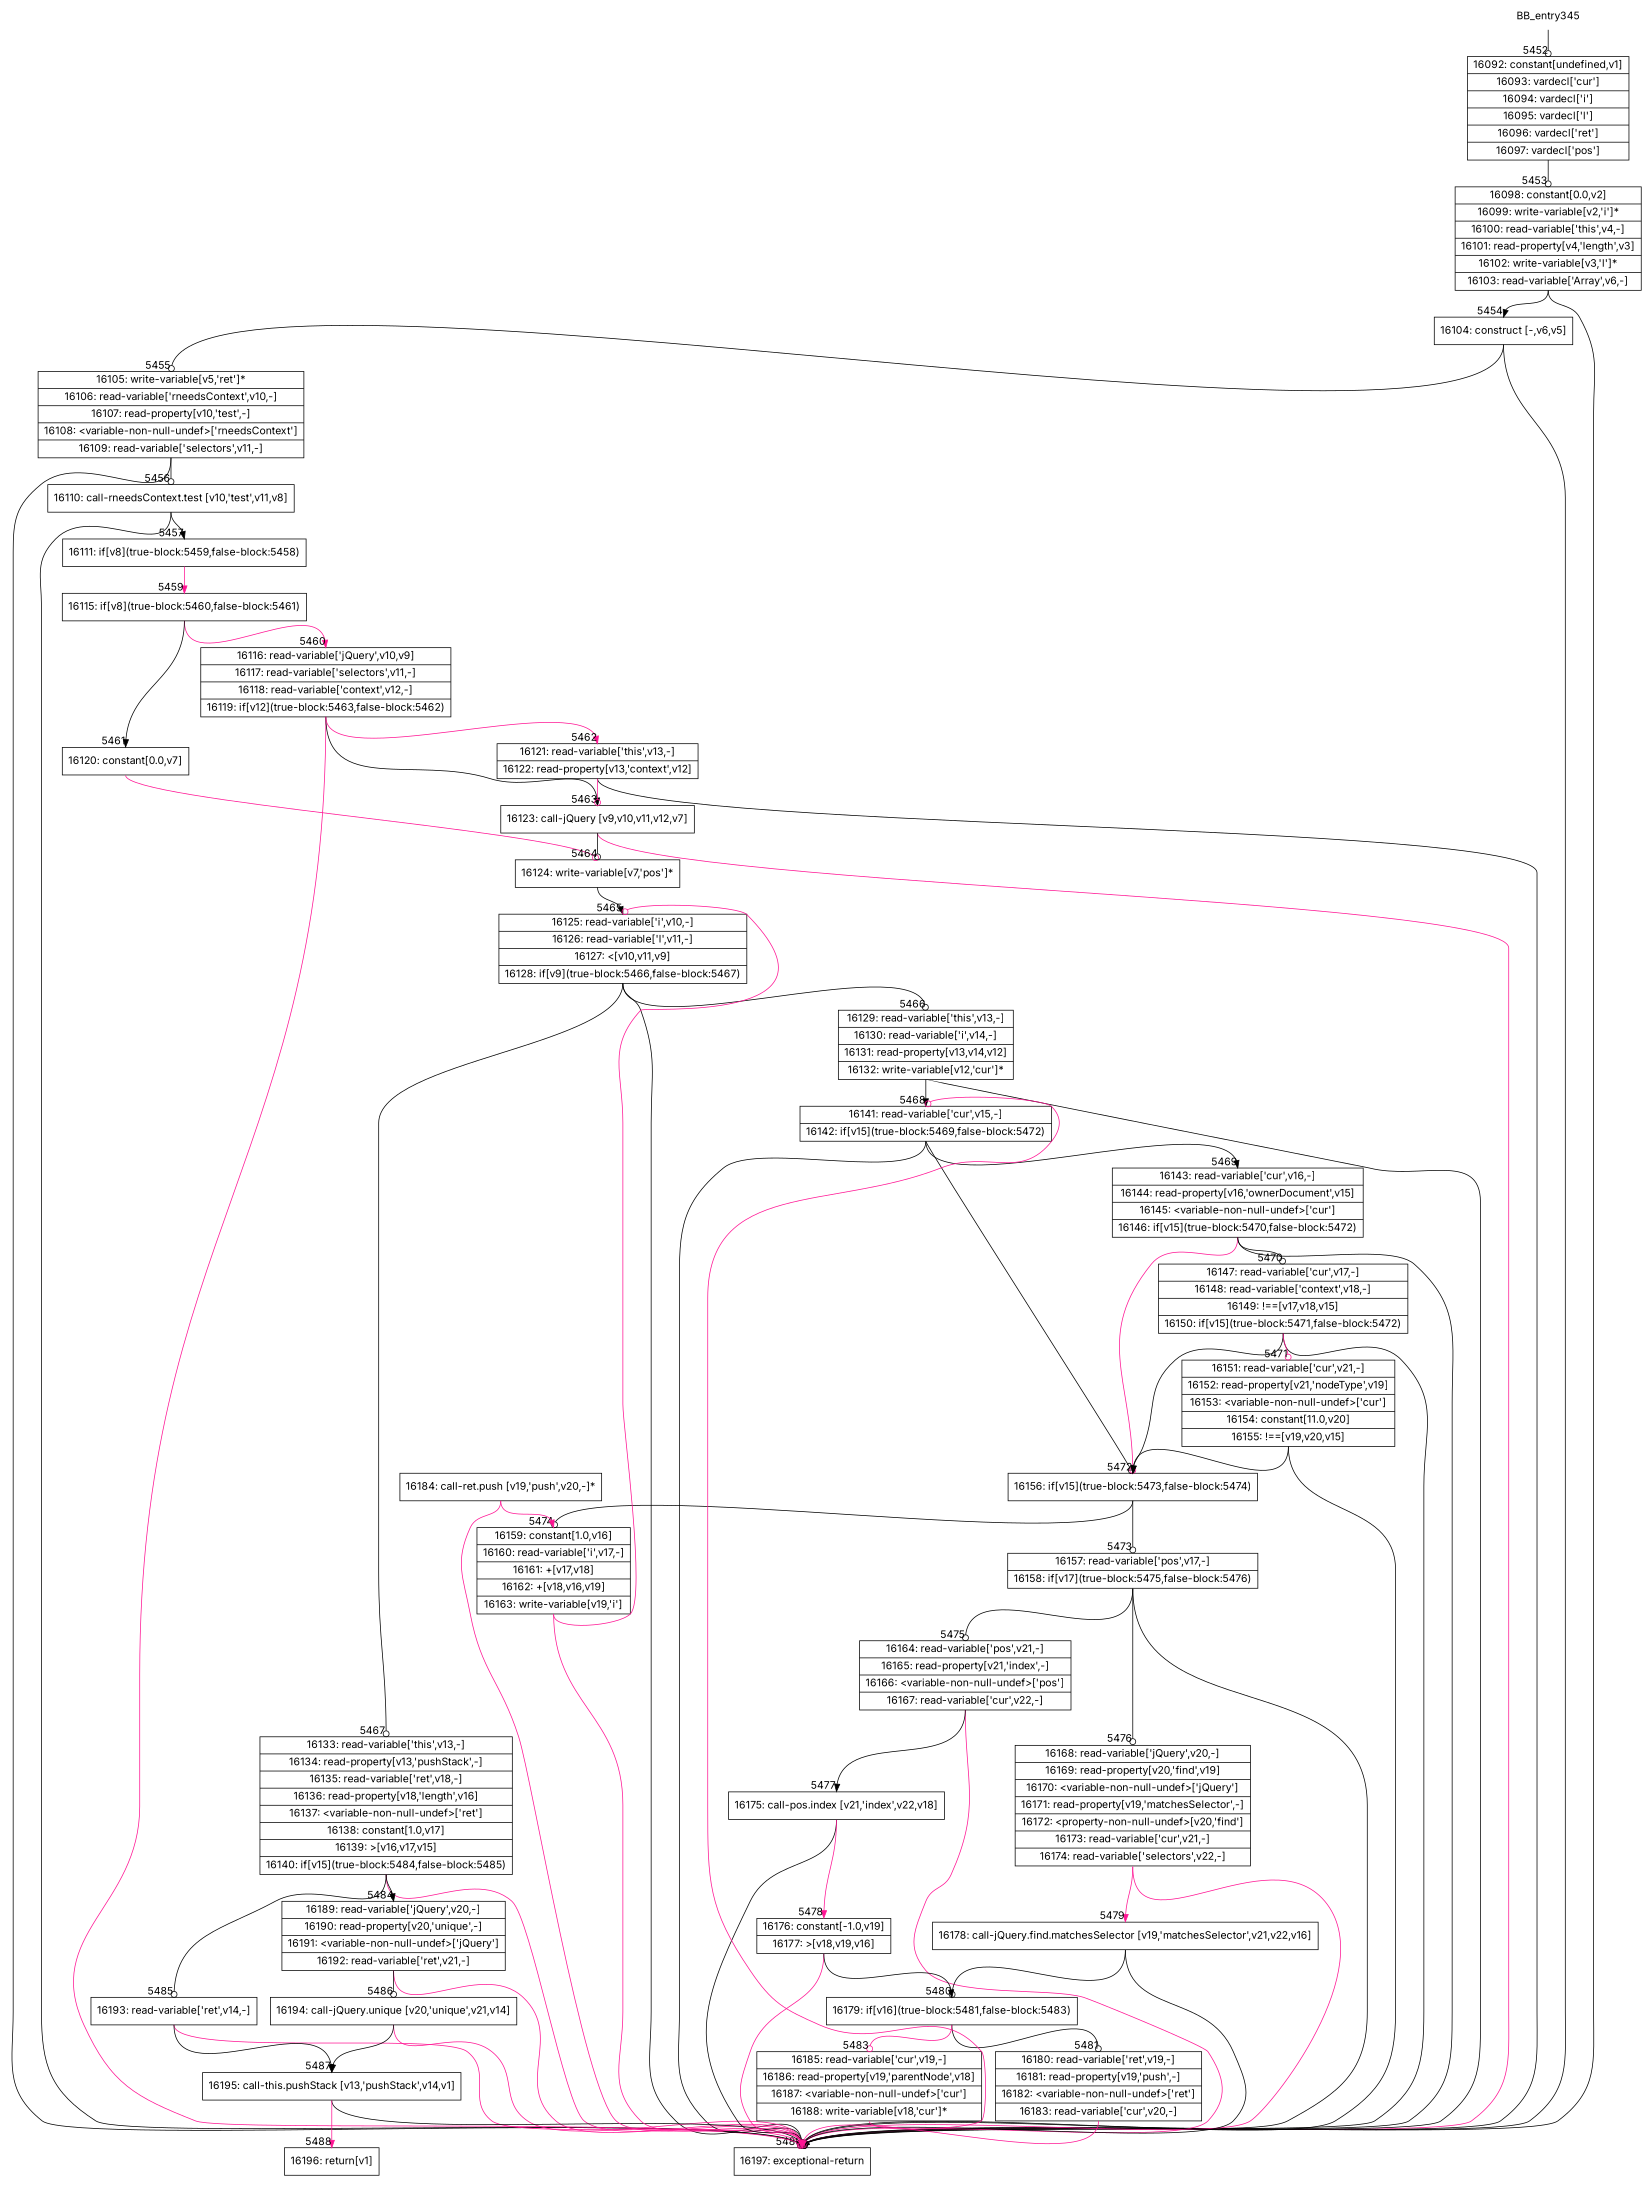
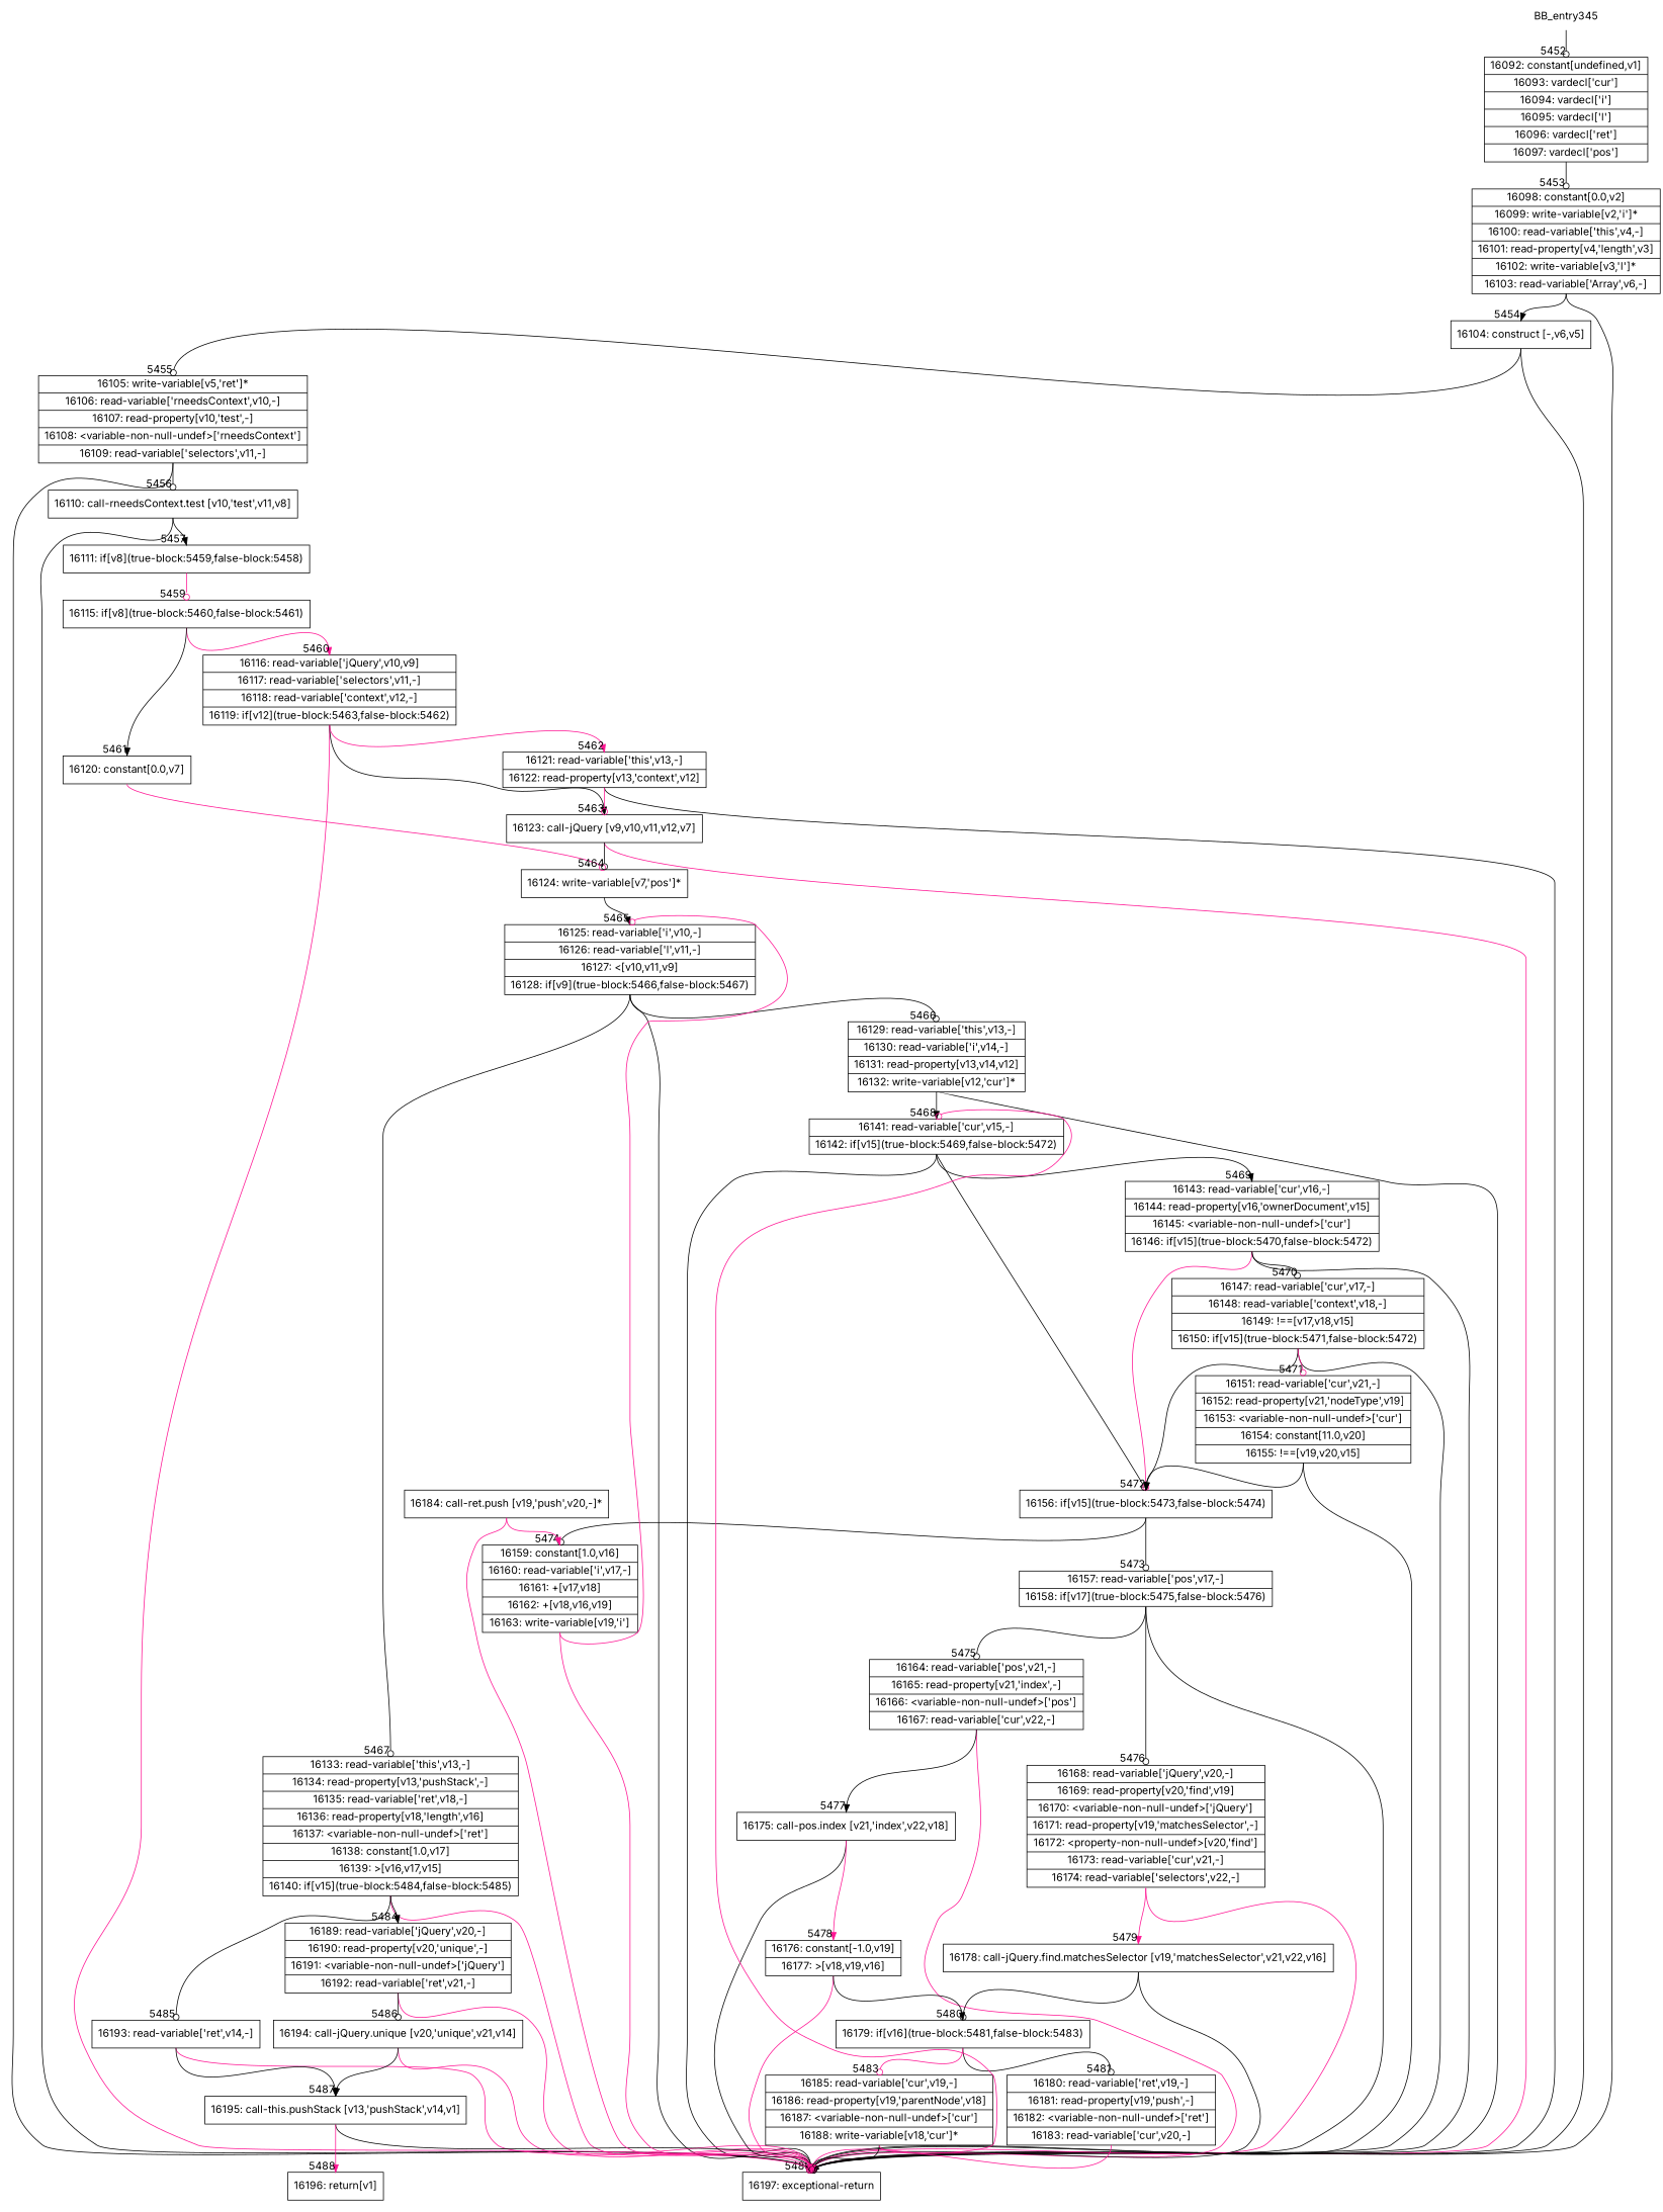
  digraph {
    fontname=Inter
    rankdir=TD
    node [fontname=Inter shape=record]
    edge [arrowhead=odot color=black fontname=Inter headport=n tailport=s]
    BB_entry345 [shape=none]
    n2 [label="{16092: constant[undefined,v1]|16093: vardecl['cur']|16094: vardecl['i']|16095: vardecl['l']|16096: vardecl['ret']|16097: vardecl['pos']}"]
    n3 [label="{16098: constant[0.0,v2]|16099: write-variable[v2,'i']*|16100: read-variable['this',v4,-]|16101: read-property[v4,'length',v3]|16102: write-variable[v3,'l']*|16103: read-variable['Array',v6,-]}"]
    n4 [label="{16104: construct [-,v6,v5]}"]
    n5 [label="{16197: exceptional-return}"]
    n6 [label="{16105: write-variable[v5,'ret']*|16106: read-variable['rneedsContext',v10,-]|16107: read-property[v10,'test',-]|16108: \<variable-non-null-undef\>['rneedsContext']|16109: read-variable['selectors',v11,-]}"]
    n7 [label="{16110: call-rneedsContext.test [v10,'test',v11,v8]}"]
    n8 [label="{16111: if[v8](true-block:5459,false-block:5458)}"]
    n9 [label="{16115: if[v8](true-block:5460,false-block:5461)}"]
    n10 [label="{16116: read-variable['jQuery',v10,v9]|16117: read-variable['selectors',v11,-]|16118: read-variable['context',v12,-]|16119: if[v12](true-block:5463,false-block:5462)}"]
    n11 [label="{16120: constant[0.0,v7]}"]
    n12 [label="{16123: call-jQuery [v9,v10,v11,v12,v7]}"]
    n13 [label="{16121: read-variable['this',v13,-]|16122: read-property[v13,'context',v12]}"]
    n14 [label="{16124: write-variable[v7,'pos']*}"]
    n15 [label="{16125: read-variable['i',v10,-]|16126: read-variable['l',v11,-]|16127: \<[v10,v11,v9]|16128: if[v9](true-block:5466,false-block:5467)}"]
    n16 [label="{16129: read-variable['this',v13,-]|16130: read-variable['i',v14,-]|16131: read-property[v13,v14,v12]|16132: write-variable[v12,'cur']*}"]
    n17 [label="{16133: read-variable['this',v13,-]|16134: read-property[v13,'pushStack',-]|16135: read-variable['ret',v18,-]|16136: read-property[v18,'length',v16]|16137: \<variable-non-null-undef\>['ret']|16138: constant[1.0,v17]|16139: \>[v16,v17,v15]|16140: if[v15](true-block:5484,false-block:5485)}"]
    n18 [label="{16141: read-variable['cur',v15,-]|16142: if[v15](true-block:5469,false-block:5472)}"]
    n19 [label="{16189: read-variable['jQuery',v20,-]|16190: read-property[v20,'unique',-]|16191: \<variable-non-null-undef\>['jQuery']|16192: read-variable['ret',v21,-]}"]
    n20 [label="{16193: read-variable['ret',v14,-]}"]
    n21 [label="{16156: if[v15](true-block:5473,false-block:5474)}"]
    n22 [label="{16143: read-variable['cur',v16,-]|16144: read-property[v16,'ownerDocument',v15]|16145: \<variable-non-null-undef\>['cur']|16146: if[v15](true-block:5470,false-block:5472)}"]
    n23 [label="{16194: call-jQuery.unique [v20,'unique',v21,v14]}"]
    n24 [label="{16195: call-this.pushStack [v13,'pushStack',v14,v1]}"]
    n25 [label="{16157: read-variable['pos',v17,-]|16158: if[v17](true-block:5475,false-block:5476)}"]
    n26 [label="{16159: constant[1.0,v16]|16160: read-variable['i',v17,-]|16161: +[v17,v18]|16162: +[v18,v16,v19]|16163: write-variable[v19,'i']}"]
    n27 [label="{16147: read-variable['cur',v17,-]|16148: read-variable['context',v18,-]|16149: !==[v17,v18,v15]|16150: if[v15](true-block:5471,false-block:5472)}"]
    n28 [label="{16196: return[v1]}"]
    n29 [label="{16164: read-variable['pos',v21,-]|16165: read-property[v21,'index',-]|16166: \<variable-non-null-undef\>['pos']|16167: read-variable['cur',v22,-]}"]
    n30 [label="{16168: read-variable['jQuery',v20,-]|16169: read-property[v20,'find',v19]|16170: \<variable-non-null-undef\>['jQuery']|16171: read-property[v19,'matchesSelector',-]|16172: \<property-non-null-undef\>[v20,'find']|16173: read-variable['cur',v21,-]|16174: read-variable['selectors',v22,-]}"]
    n31 [label="{16151: read-variable['cur',v21,-]|16152: read-property[v21,'nodeType',v19]|16153: \<variable-non-null-undef\>['cur']|16154: constant[11.0,v20]|16155: !==[v19,v20,v15]}"]
    n32 [label="{16175: call-pos.index [v21,'index',v22,v18]}"]
    n33 [label="{16178: call-jQuery.find.matchesSelector [v19,'matchesSelector',v21,v22,v16]}"]
    n34 [label="{16176: constant[-1.0,v19]|16177: \>[v18,v19,v16]}"]
    n35 [label="{16179: if[v16](true-block:5481,false-block:5483)}"]
    n36 [label="{16180: read-variable['ret',v19,-]|16181: read-property[v19,'push',-]|16182: \<variable-non-null-undef\>['ret']|16183: read-variable['cur',v20,-]}"]
    n37 [label="{16185: read-variable['cur',v19,-]|16186: read-property[v19,'parentNode',v18]|16187: \<variable-non-null-undef\>['cur']|16188: write-variable[v18,'cur']*}"]
    n38 [label="{16184: call-ret.push [v19,'push',v20,-]*}"]
    BB_entry345 -> n2 [headlabel="    5452"]
    n2 -> n3 [headlabel="      5453"]
    n3 -> n4 [arrowhead=normal headlabel="      5454"]
    n3 -> n5 [arrowhead=normal headlabel="      5489"]
    n4 -> n5
    n4 -> n6 [headlabel="      5455"]
    n6 -> n5
    n6 -> n7 [headlabel="      5456"]
    n7 -> n5
    n7 -> n8 [arrowhead=normal headlabel="      5457"]
-   n8 -> n9 [arrowhead=normal color=deeppink headlabel="      5459"]
+   n8 -> n9 [color=deeppink headlabel="      5459"]
    n9 -> n10 [arrowhead=normal color=deeppink headlabel="      5460"]
    n9 -> n11 [arrowhead=normal headlabel="      5461"]
    n10 -> n5 [color=deeppink]
    n10 -> n12 [arrowhead=normal headlabel="      5463"]
    n10 -> n13 [arrowhead=normal color=deeppink headlabel="      5462"]
    n11 -> n14 [color=deeppink headlabel="      5464"]
    n12 -> n5 [color=deeppink]
    n12 -> n14
    n13 -> n5 [arrowhead=normal]
    n13 -> n12 [color=deeppink]
    n14 -> n15 [arrowhead=normal headlabel="      5465"]
    n15 -> n5 [arrowhead=normal]
    n15 -> n16 [headlabel="      5466"]
    n15 -> n17 [headlabel="      5467"]
    n16 -> n5 [arrowhead=normal]
    n16 -> n18 [arrowhead=normal headlabel="      5468"]
    n17 -> n5 [arrowhead=normal color=deeppink]
    n17 -> n19 [arrowhead=normal headlabel="      5484"]
    n17 -> n20 [headlabel="      5485"]
    n18 -> n5 [arrowhead=normal]
    n18 -> n21 [headlabel="      5472"]
    n18 -> n22 [arrowhead=normal headlabel="      5469"]
    n19 -> n5 [arrowhead=normal color=deeppink]
    n19 -> n23 [headlabel="      5486"]
    n20 -> n5 [arrowhead=normal color=deeppink]
    n20 -> n24 [arrowhead=normal headlabel="      5487"]
    n21 -> n25 [headlabel="      5473"]
    n21 -> n26 [headlabel="      5474"]
    n22 -> n5
    n22 -> n21 [color=deeppink]
    n22 -> n27 [headlabel="      5470"]
    n23 -> n5 [arrowhead=normal color=deeppink]
    n23 -> n24 [arrowhead=normal]
    n24 -> n5 [arrowhead=normal]
    n24 -> n28 [arrowhead=normal color=deeppink headlabel="      5488"]
    n25 -> n5
    n25 -> n29 [headlabel="      5475"]
    n25 -> n30 [headlabel="      5476"]
    n26 -> n5 [color=deeppink]
    n26 -> n15 [color=deeppink]
    n27 -> n5
    n27 -> n21 [arrowhead=normal]
    n27 -> n31 [color=deeppink headlabel="      5471"]
    n29 -> n5 [arrowhead=normal color=deeppink]
    n29 -> n32 [arrowhead=normal headlabel="      5477"]
    n30 -> n5 [color=deeppink]
    n30 -> n33 [arrowhead=normal color=deeppink headlabel="      5479"]
    n31 -> n5 [arrowhead=normal]
    n31 -> n21 [arrowhead=normal]
    n32 -> n5
    n32 -> n34 [arrowhead=normal color=deeppink headlabel="      5478"]
    n33 -> n5 [arrowhead=normal]
    n33 -> n35
    n34 -> n5 [arrowhead=normal color=deeppink]
    n34 -> n35 [arrowhead=normal headlabel="      5480"]
    n35 -> n36 [headlabel="      5481"]
    n35 -> n37 [color=deeppink headlabel="      5483"]
    n36 -> n5 [arrowhead=normal color=deeppink]
+   n37 -> n5
    n37 -> n18 [color=deeppink]
    n38 -> n5 [color=deeppink]
    n38 -> n26 [arrowhead=normal color=deeppink]
  }
